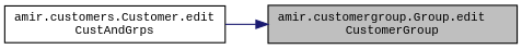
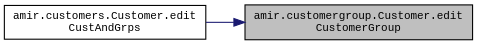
  digraph {
    rankdir=RL
    fontname="Liberation Mono"
    node [color=black fontname="Liberation Mono" fontsize=10 shape=record style=filled]
-   n1 [fillcolor=grey75 fontcolor=black height=0.2 label="amir.customergroup.Group.edit\lCustomerGroup" width=0.4]
+   n1 [fillcolor=grey75 fontcolor=black height=0.2 label="amir.customergroup.Customer.edit\lCustomerGroup" width=0.4]
    n2 [fillcolor=white height=0.2 label="amir.customers.Customer.edit\lCustAndGrps" width=0.4]
    n1 -> n2 [color=midnightblue dir=back fontname="Liberation Mono" fontsize=10 labelfontname="FreeSans.ttf" labelfontsize=10 style=solid]
  }
